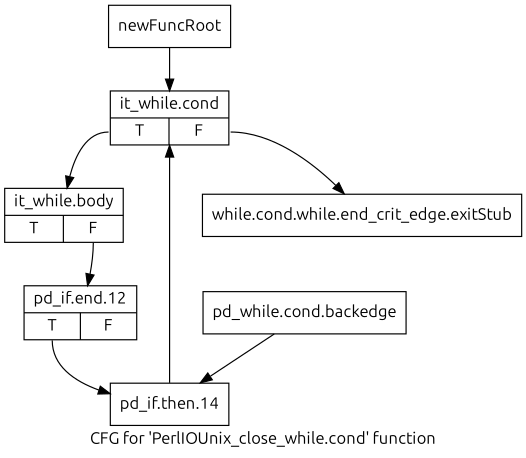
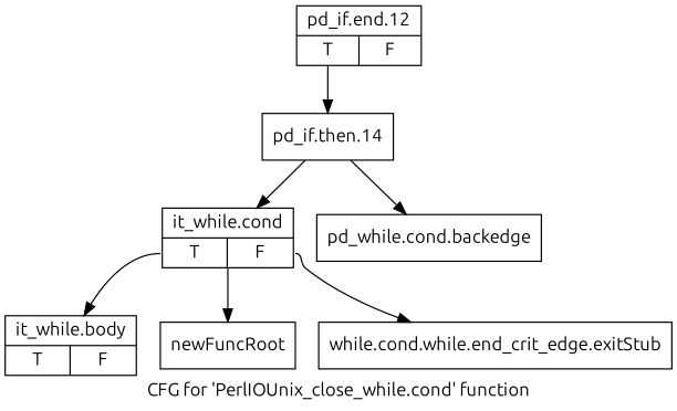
  digraph {
    fontname=Ubuntu
    label="CFG for 'PerlIOUnix_close_while.cond' function"
    node [fontname=Ubuntu shape=record]
    edge [fontname=Ubuntu]
    n1 [label="{newFuncRoot}"]
    n2 [label="{it_while.cond|{<s0>T|<s1>F}}"]
    n3 [label="{while.cond.while.end_crit_edge.exitStub}"]
    n4 [label="{it_while.body|{<s0>T|<s1>F}}"]
    n5 [label="{pd_if.end.12|{<s0>T|<s1>F}}"]
    n6 [label="{pd_if.then.14}"]
    n7 [label="{pd_while.cond.backedge}"]
-   n1 -> n2
+   n2 -> n1
    n2 -> n3 [tailport=s1]
    n2 -> n4 [tailport=s0]
-   n4 -> n5 [tailport=s1]
    n5 -> n6 [tailport=s0]
    n6 -> n2
-   n7 -> n6
+   n6 -> n7
  }
